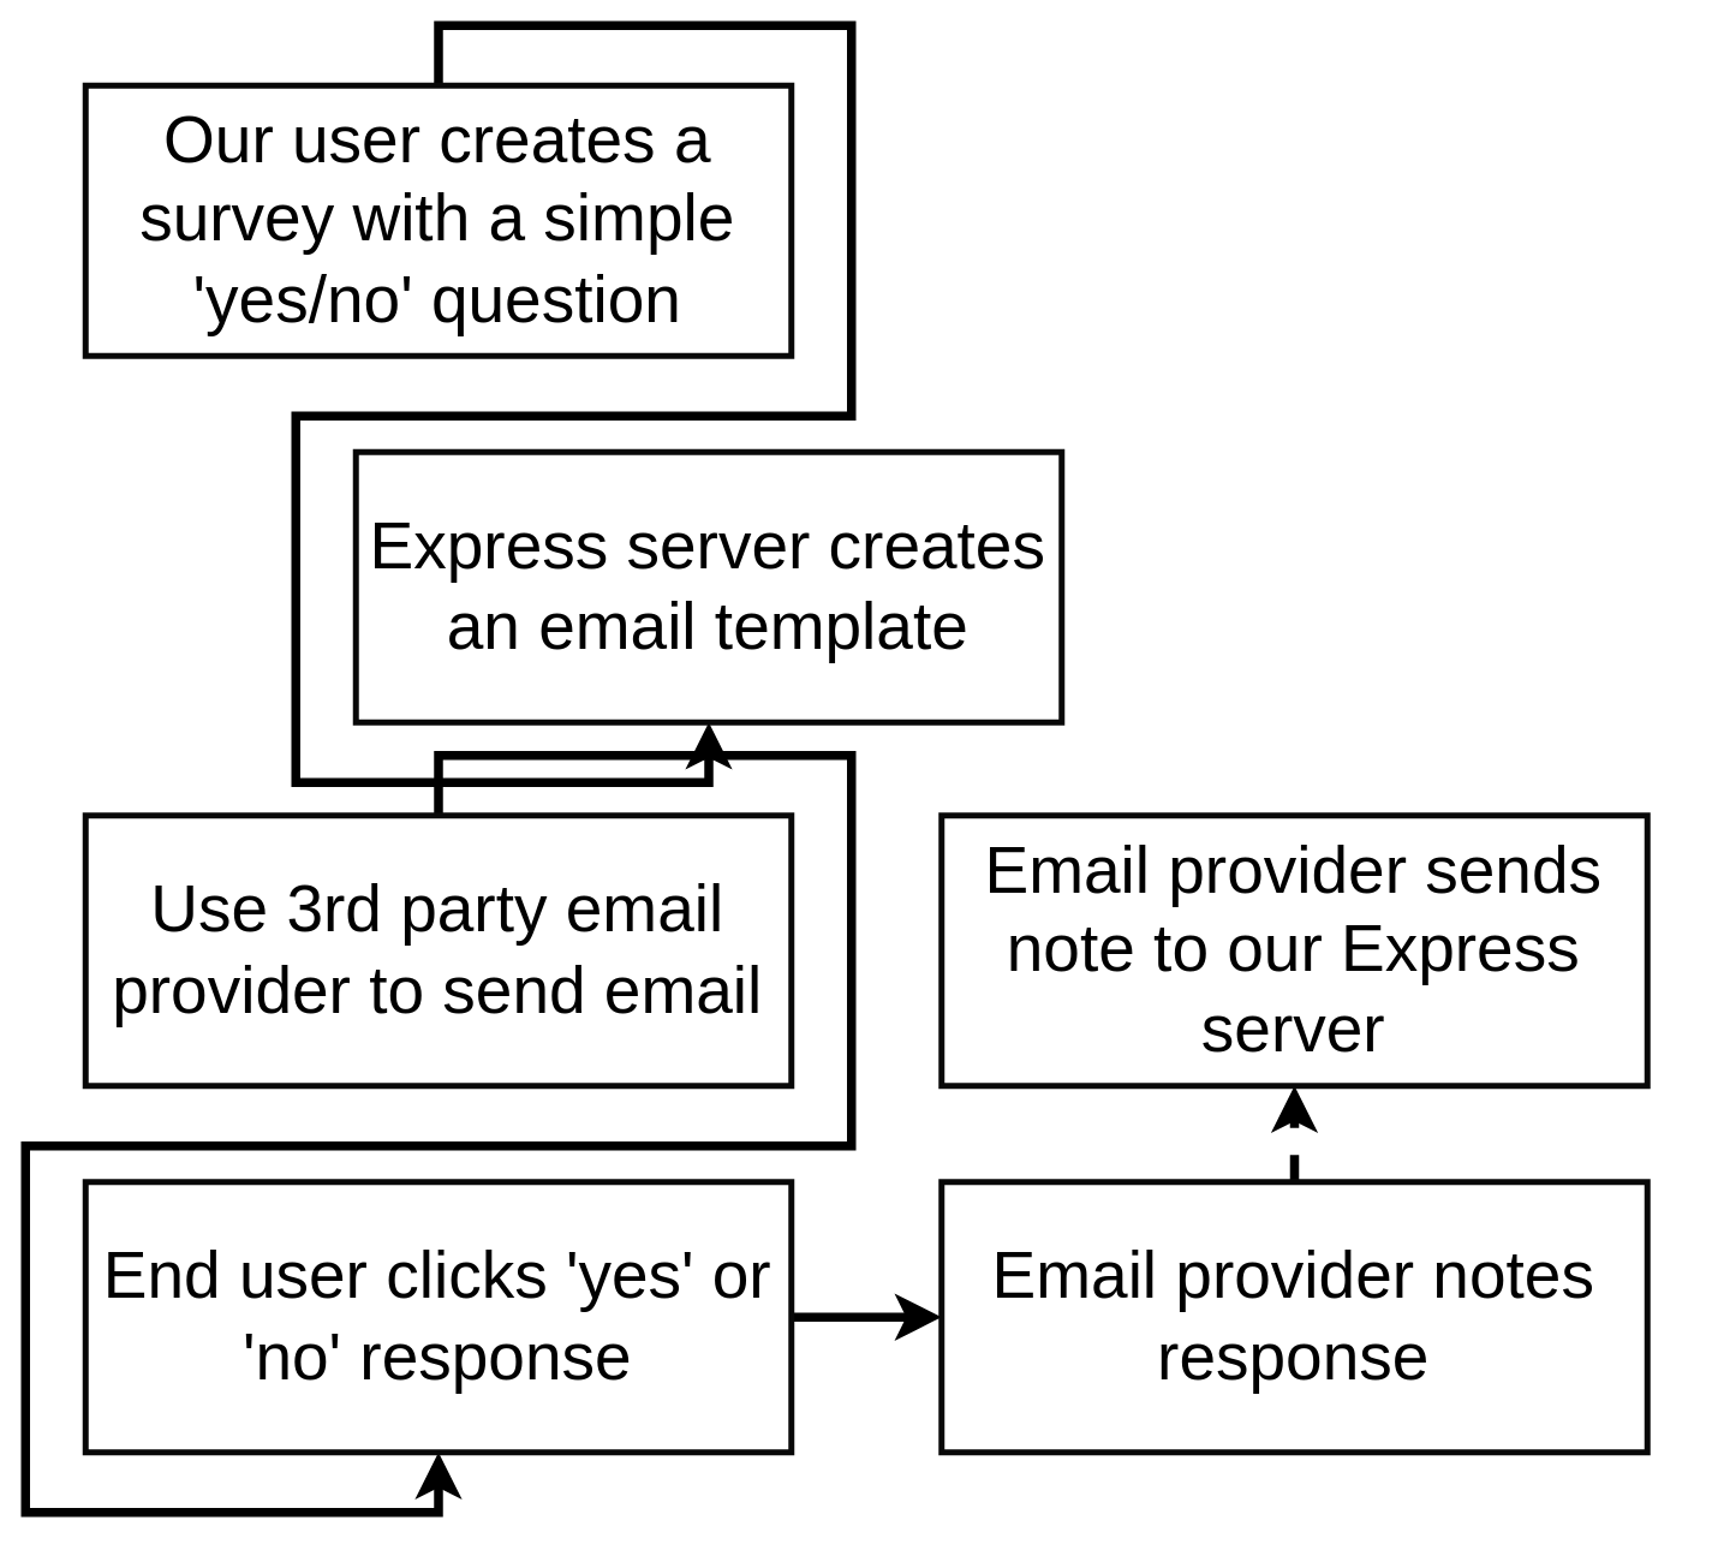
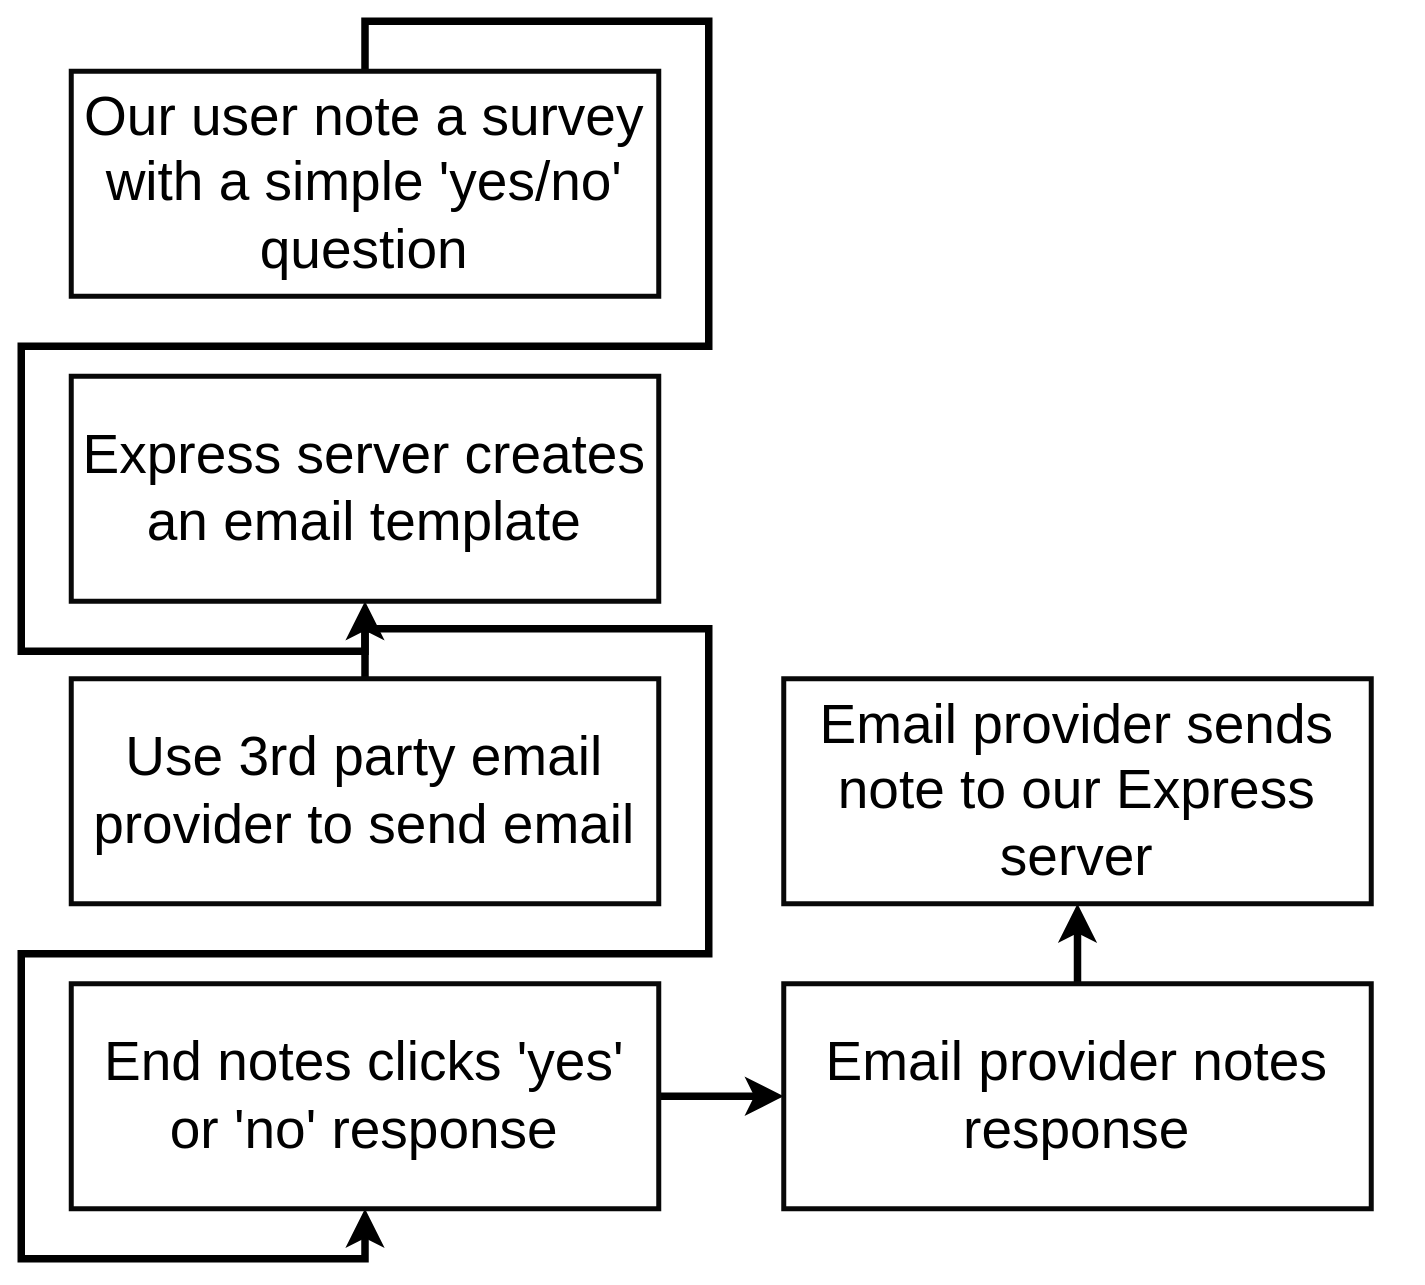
  <mxCell id="0" />
  <mxCell id="1" parent="0" />
  <mxCell id="2" style="edgeStyle=orthogonalEdgeStyle;rounded=0;html=1;exitX=0.5;exitY=0;entryX=0.5;entryY=1;startArrow=none;startFill=0;endArrow=classic;endFill=1;jettySize=auto;orthogonalLoop=1;strokeColor=#000000;strokeWidth=3;fontSize=22;fontColor=#000000;" parent="1" source="3" target="6" edge="1"><mxGeometry relative="1" as="geometry" /></mxCell>
- <mxCell id="3" value="Our user creates a survey with a simple 'yes/no' question" style="rounded=0;whiteSpace=wrap;html=1;shadow=0;labelBackgroundColor=none;strokeColor=#080808;strokeWidth=2;fillColor=#ffffff;fontSize=22;fontColor=#000000;align=center;flipV=1;" parent="1" vertex="1"><mxGeometry x="20" y="20" width="235" height="90" as="geometry" /></mxCell>
+ <mxCell id="3" value="Our user note a survey with a simple 'yes/no' question" style="rounded=0;whiteSpace=wrap;html=1;shadow=0;labelBackgroundColor=none;strokeColor=#080808;strokeWidth=2;fillColor=#ffffff;fontSize=22;fontColor=#000000;align=center;flipV=1;" parent="1" vertex="1"><mxGeometry x="20" y="20" width="235" height="90" as="geometry" /></mxCell>
  <mxCell id="4" style="edgeStyle=orthogonalEdgeStyle;rounded=0;html=1;exitX=0.5;exitY=0;entryX=0.5;entryY=1;startArrow=none;startFill=0;endArrow=classic;endFill=1;jettySize=auto;orthogonalLoop=1;strokeColor=#000000;strokeWidth=3;fontSize=22;fontColor=#000000;" parent="1" source="5" target="8" edge="1"><mxGeometry relative="1" as="geometry" /></mxCell>
  <mxCell id="5" value="Use 3rd party email provider to send email" style="rounded=0;whiteSpace=wrap;html=1;shadow=0;labelBackgroundColor=none;strokeColor=#080808;strokeWidth=2;fillColor=#ffffff;fontSize=22;fontColor=#000000;align=center;flipV=1;" parent="1" vertex="1"><mxGeometry x="20" y="263" width="235" height="90" as="geometry" /></mxCell>
- <mxCell id="6" value="Express server creates an email template" style="rounded=0;whiteSpace=wrap;html=1;shadow=0;labelBackgroundColor=none;strokeColor=#080808;strokeWidth=2;fillColor=#ffffff;fontSize=22;fontColor=#000000;align=center;flipV=1;" parent="1" vertex="1"><mxGeometry x="110" y="142" width="235" height="90" as="geometry" /></mxCell>
+ <mxCell id="6" value="Express server creates an email template" style="rounded=0;whiteSpace=wrap;html=1;shadow=0;labelBackgroundColor=none;strokeColor=#080808;strokeWidth=2;fillColor=#ffffff;fontSize=22;fontColor=#000000;align=center;flipV=1;" parent="1" vertex="1"><mxGeometry x="20" y="142" width="235" height="90" as="geometry" /></mxCell>
  <mxCell id="7" style="edgeStyle=orthogonalEdgeStyle;rounded=0;html=1;exitX=1;exitY=0.5;entryX=0;entryY=0.5;startArrow=none;startFill=0;endArrow=classic;endFill=1;jettySize=auto;orthogonalLoop=1;strokeColor=#000000;strokeWidth=3;fontSize=22;fontColor=#000000;" parent="1" source="8" target="10" edge="1"><mxGeometry relative="1" as="geometry" /></mxCell>
- <mxCell id="8" value="End user clicks 'yes' or 'no' response" style="rounded=0;whiteSpace=wrap;html=1;shadow=0;labelBackgroundColor=none;strokeColor=#080808;strokeWidth=2;fillColor=#ffffff;fontSize=22;fontColor=#000000;align=center;flipV=1;" parent="1" vertex="1"><mxGeometry x="20" y="385" width="235" height="90" as="geometry" /></mxCell>
- <mxCell id="9" style="edgeStyle=orthogonalEdgeStyle;rounded=0;html=1;exitX=0.5;exitY=0;entryX=0.5;entryY=1;startArrow=none;startFill=0;endArrow=classic;endFill=1;jettySize=auto;orthogonalLoop=1;strokeColor=#000000;strokeWidth=3;fontSize=22;fontColor=#000000;dashed=1;" parent="1" source="10" target="11" edge="1"><mxGeometry relative="1" as="geometry" /></mxCell>
+ <mxCell id="8" value="End notes clicks 'yes' or 'no' response" style="rounded=0;whiteSpace=wrap;html=1;shadow=0;labelBackgroundColor=none;strokeColor=#080808;strokeWidth=2;fillColor=#ffffff;fontSize=22;fontColor=#000000;align=center;flipV=1;" parent="1" vertex="1"><mxGeometry x="20" y="385" width="235" height="90" as="geometry" /></mxCell>
+ <mxCell id="9" style="edgeStyle=orthogonalEdgeStyle;rounded=0;html=1;exitX=0.5;exitY=0;entryX=0.5;entryY=1;startArrow=none;startFill=0;endArrow=classic;endFill=1;jettySize=auto;orthogonalLoop=1;strokeColor=#000000;strokeWidth=3;fontSize=22;fontColor=#000000;" parent="1" source="10" target="11" edge="1"><mxGeometry relative="1" as="geometry" /></mxCell>
  <mxCell id="10" value="Email provider notes response" style="rounded=0;whiteSpace=wrap;html=1;shadow=0;labelBackgroundColor=none;strokeColor=#080808;strokeWidth=2;fillColor=#ffffff;fontSize=22;fontColor=#000000;align=center;" parent="1" vertex="1"><mxGeometry x="305" y="385" width="235" height="90" as="geometry" /></mxCell>
  <mxCell id="11" value="Email provider sends note to our Express server" style="rounded=0;whiteSpace=wrap;html=1;shadow=0;labelBackgroundColor=none;strokeColor=#080808;strokeWidth=2;fillColor=#ffffff;fontSize=22;fontColor=#000000;align=center;" parent="1" vertex="1"><mxGeometry x="305" y="263" width="235" height="90" as="geometry" /></mxCell>
